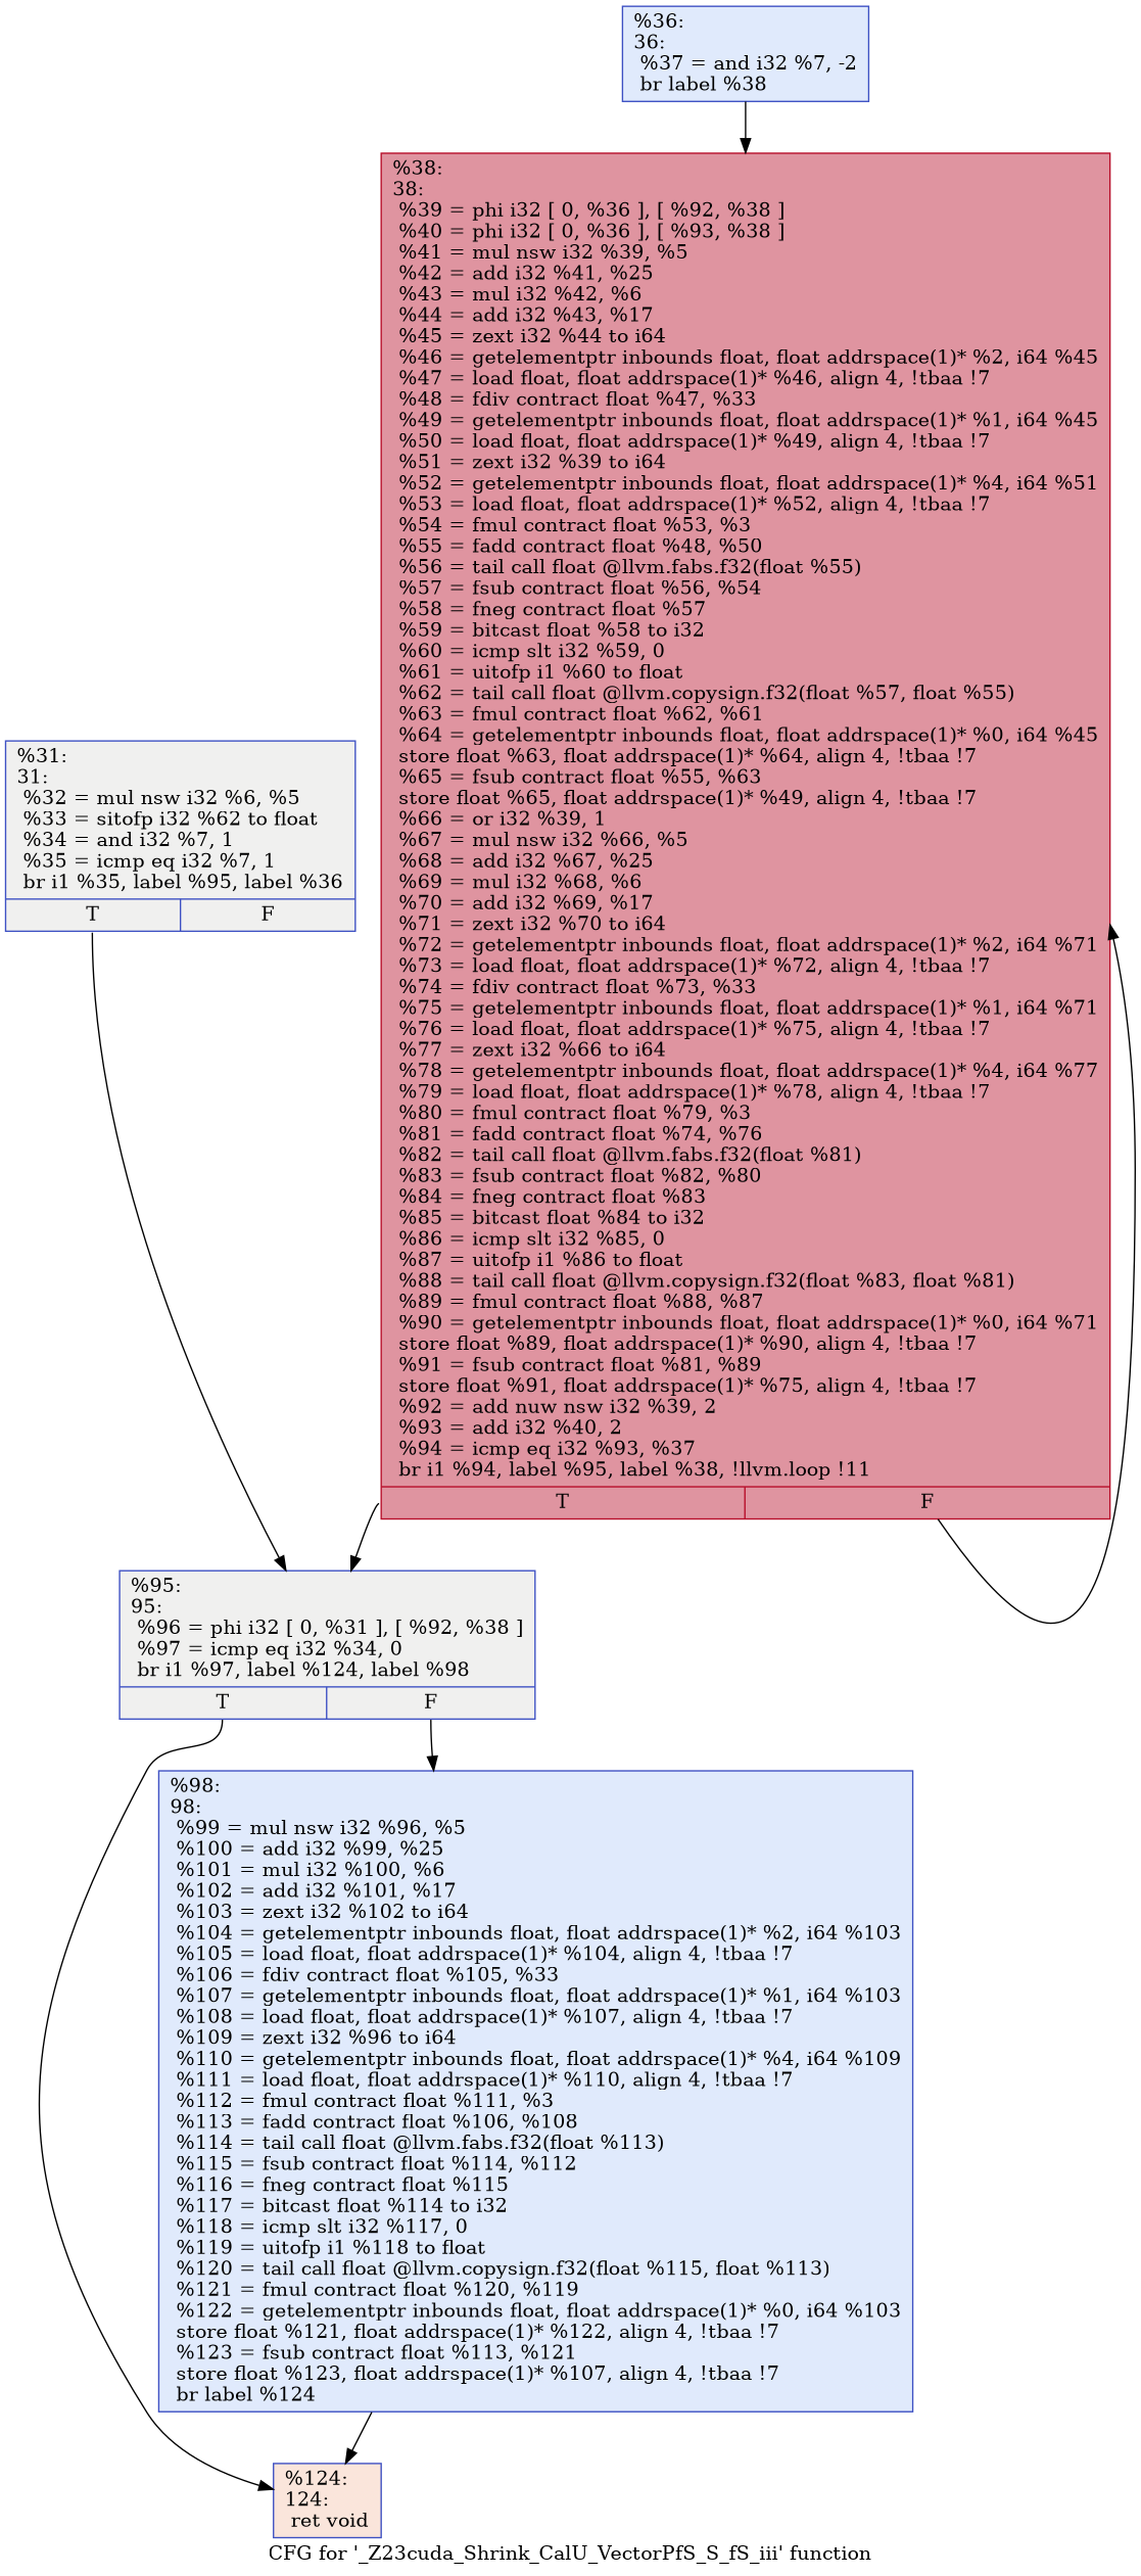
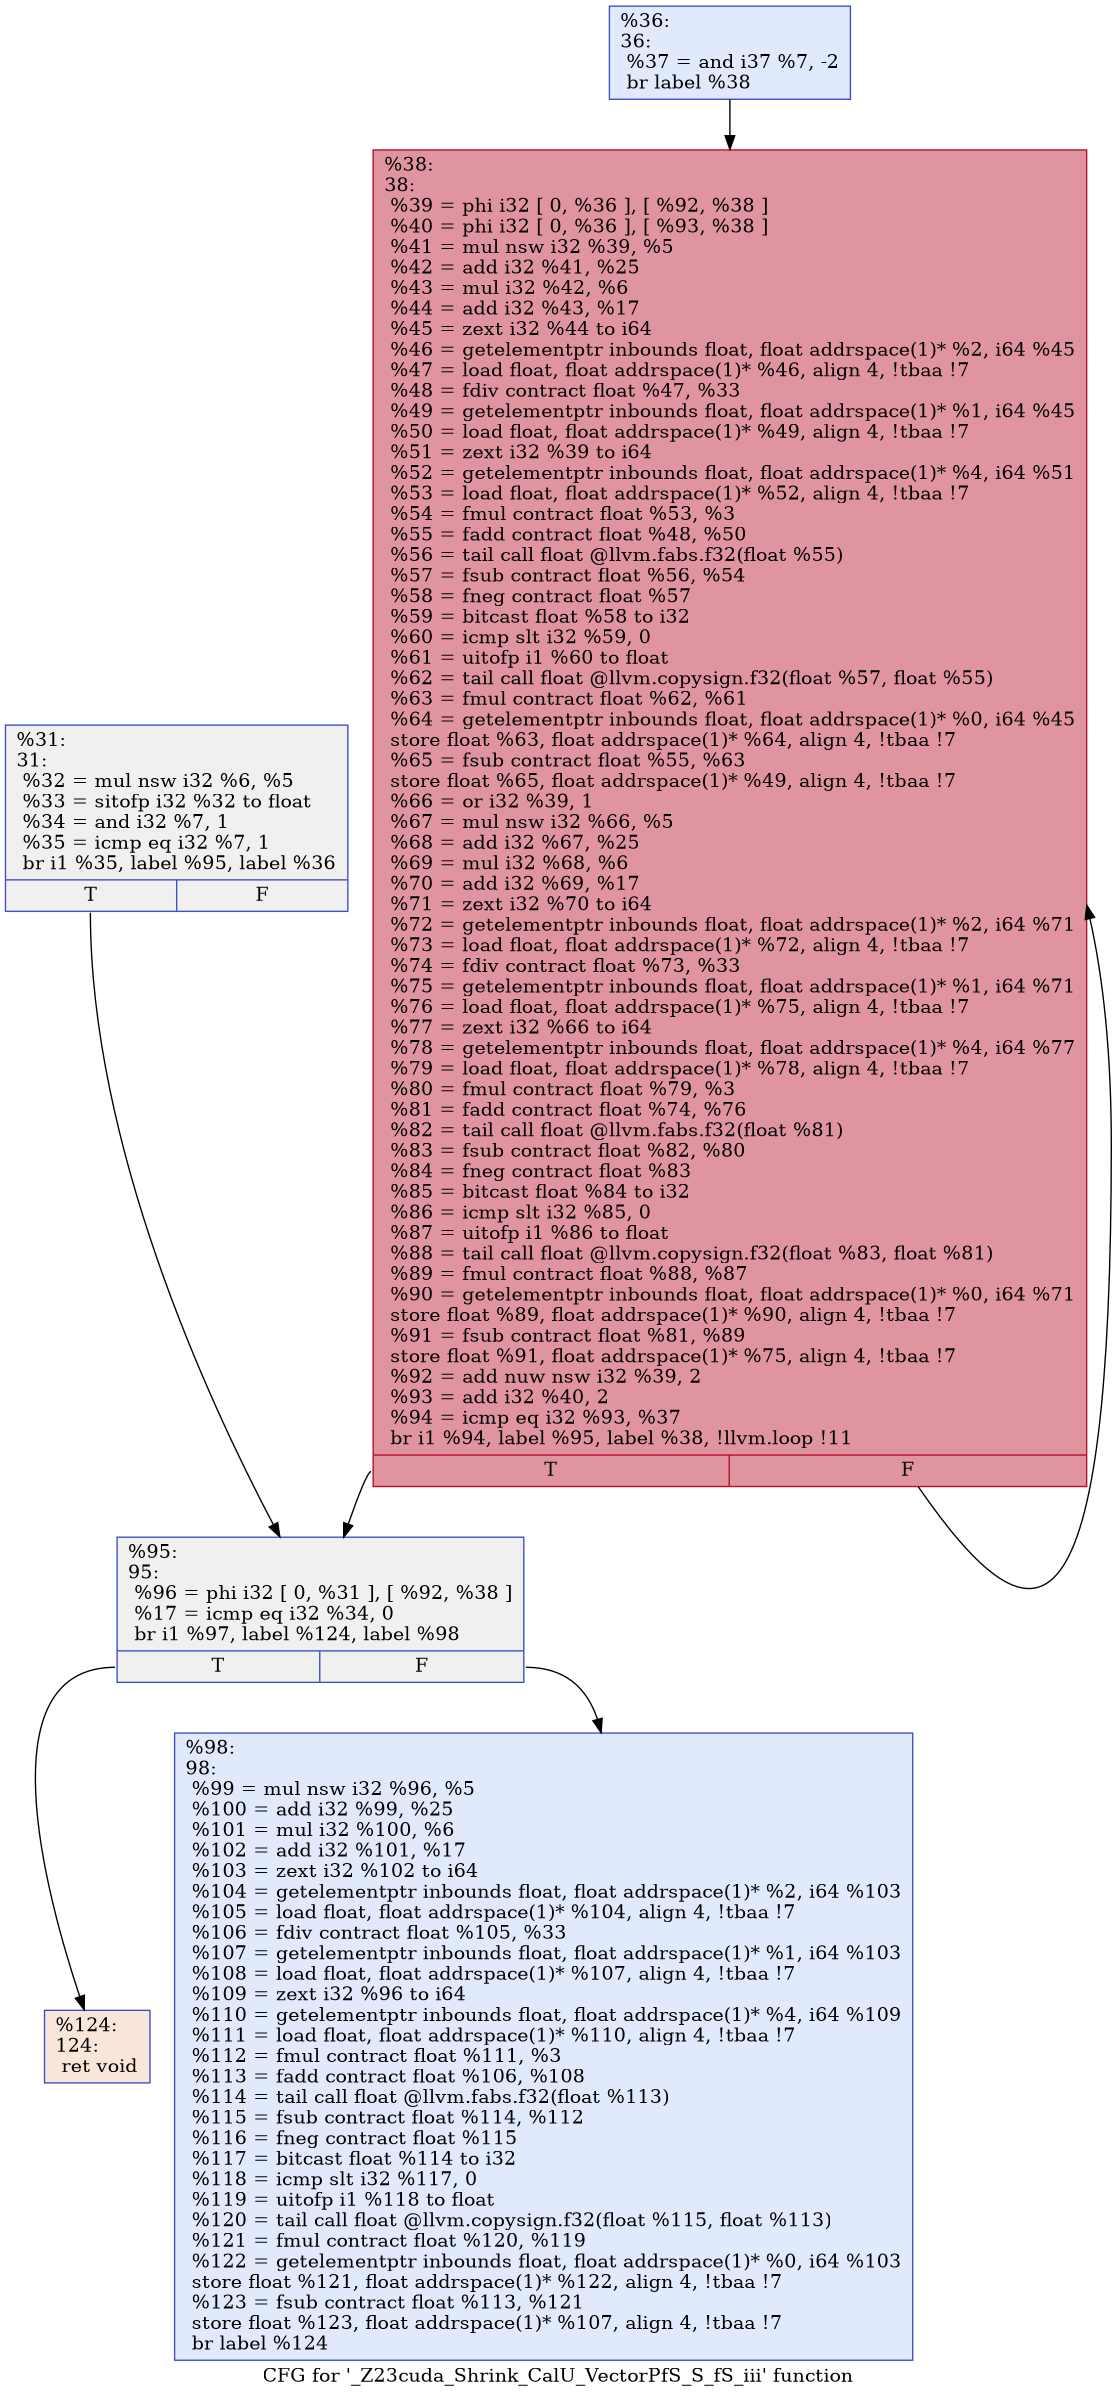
  digraph {
    label="CFG for '_Z23cuda_Shrink_CalU_VectorPfS_S_fS_iii' function"
    node [color="#3d50c3ff" fillcolor="#dedcdb70" shape=record style=filled]
    edge [tailport=s0]
-   n1 [label="{%31:\l31:                                               \l  %32 = mul nsw i32 %6, %5\l  %33 = sitofp i32 %62 to float\l  %34 = and i32 %7, 1\l  %35 = icmp eq i32 %7, 1\l  br i1 %35, label %95, label %36\l|{<s0>T|<s1>F}}"]
-   n2 [label="{%95:\l95:                                               \l  %96 = phi i32 [ 0, %31 ], [ %92, %38 ]\l  %97 = icmp eq i32 %34, 0\l  br i1 %97, label %124, label %98\l|{<s0>T|<s1>F}}"]
+   n1 [label="{%31:\l31:                                               \l  %32 = mul nsw i32 %6, %5\l  %33 = sitofp i32 %32 to float\l  %34 = and i32 %7, 1\l  %35 = icmp eq i32 %7, 1\l  br i1 %35, label %95, label %36\l|{<s0>T|<s1>F}}"]
+   n2 [label="{%95:\l95:                                               \l  %96 = phi i32 [ 0, %31 ], [ %92, %38 ]\l  %17 = icmp eq i32 %34, 0\l  br i1 %97, label %124, label %98\l|{<s0>T|<s1>F}}"]
    n3 [fillcolor="#f4c5ad70" label="{%124:\l124:                                              \l  ret void\l}"]
    n4 [fillcolor="#b9d0f970" label="{%98:\l98:                                               \l  %99 = mul nsw i32 %96, %5\l  %100 = add i32 %99, %25\l  %101 = mul i32 %100, %6\l  %102 = add i32 %101, %17\l  %103 = zext i32 %102 to i64\l  %104 = getelementptr inbounds float, float addrspace(1)* %2, i64 %103\l  %105 = load float, float addrspace(1)* %104, align 4, !tbaa !7\l  %106 = fdiv contract float %105, %33\l  %107 = getelementptr inbounds float, float addrspace(1)* %1, i64 %103\l  %108 = load float, float addrspace(1)* %107, align 4, !tbaa !7\l  %109 = zext i32 %96 to i64\l  %110 = getelementptr inbounds float, float addrspace(1)* %4, i64 %109\l  %111 = load float, float addrspace(1)* %110, align 4, !tbaa !7\l  %112 = fmul contract float %111, %3\l  %113 = fadd contract float %106, %108\l  %114 = tail call float @llvm.fabs.f32(float %113)\l  %115 = fsub contract float %114, %112\l  %116 = fneg contract float %115\l  %117 = bitcast float %114 to i32\l  %118 = icmp slt i32 %117, 0\l  %119 = uitofp i1 %118 to float\l  %120 = tail call float @llvm.copysign.f32(float %115, float %113)\l  %121 = fmul contract float %120, %119\l  %122 = getelementptr inbounds float, float addrspace(1)* %0, i64 %103\l  store float %121, float addrspace(1)* %122, align 4, !tbaa !7\l  %123 = fsub contract float %113, %121\l  store float %123, float addrspace(1)* %107, align 4, !tbaa !7\l  br label %124\l}"]
-   n5 [fillcolor="#b9d0f970" label="{%36:\l36:                                               \l  %37 = and i32 %7, -2\l  br label %38\l}"]
+   n5 [fillcolor="#b9d0f970" label="{%36:\l36:                                               \l  %37 = and i37 %7, -2\l  br label %38\l}"]
    n6 [color="#b70d28ff" fillcolor="#b70d2870" label="{%38:\l38:                                               \l  %39 = phi i32 [ 0, %36 ], [ %92, %38 ]\l  %40 = phi i32 [ 0, %36 ], [ %93, %38 ]\l  %41 = mul nsw i32 %39, %5\l  %42 = add i32 %41, %25\l  %43 = mul i32 %42, %6\l  %44 = add i32 %43, %17\l  %45 = zext i32 %44 to i64\l  %46 = getelementptr inbounds float, float addrspace(1)* %2, i64 %45\l  %47 = load float, float addrspace(1)* %46, align 4, !tbaa !7\l  %48 = fdiv contract float %47, %33\l  %49 = getelementptr inbounds float, float addrspace(1)* %1, i64 %45\l  %50 = load float, float addrspace(1)* %49, align 4, !tbaa !7\l  %51 = zext i32 %39 to i64\l  %52 = getelementptr inbounds float, float addrspace(1)* %4, i64 %51\l  %53 = load float, float addrspace(1)* %52, align 4, !tbaa !7\l  %54 = fmul contract float %53, %3\l  %55 = fadd contract float %48, %50\l  %56 = tail call float @llvm.fabs.f32(float %55)\l  %57 = fsub contract float %56, %54\l  %58 = fneg contract float %57\l  %59 = bitcast float %58 to i32\l  %60 = icmp slt i32 %59, 0\l  %61 = uitofp i1 %60 to float\l  %62 = tail call float @llvm.copysign.f32(float %57, float %55)\l  %63 = fmul contract float %62, %61\l  %64 = getelementptr inbounds float, float addrspace(1)* %0, i64 %45\l  store float %63, float addrspace(1)* %64, align 4, !tbaa !7\l  %65 = fsub contract float %55, %63\l  store float %65, float addrspace(1)* %49, align 4, !tbaa !7\l  %66 = or i32 %39, 1\l  %67 = mul nsw i32 %66, %5\l  %68 = add i32 %67, %25\l  %69 = mul i32 %68, %6\l  %70 = add i32 %69, %17\l  %71 = zext i32 %70 to i64\l  %72 = getelementptr inbounds float, float addrspace(1)* %2, i64 %71\l  %73 = load float, float addrspace(1)* %72, align 4, !tbaa !7\l  %74 = fdiv contract float %73, %33\l  %75 = getelementptr inbounds float, float addrspace(1)* %1, i64 %71\l  %76 = load float, float addrspace(1)* %75, align 4, !tbaa !7\l  %77 = zext i32 %66 to i64\l  %78 = getelementptr inbounds float, float addrspace(1)* %4, i64 %77\l  %79 = load float, float addrspace(1)* %78, align 4, !tbaa !7\l  %80 = fmul contract float %79, %3\l  %81 = fadd contract float %74, %76\l  %82 = tail call float @llvm.fabs.f32(float %81)\l  %83 = fsub contract float %82, %80\l  %84 = fneg contract float %83\l  %85 = bitcast float %84 to i32\l  %86 = icmp slt i32 %85, 0\l  %87 = uitofp i1 %86 to float\l  %88 = tail call float @llvm.copysign.f32(float %83, float %81)\l  %89 = fmul contract float %88, %87\l  %90 = getelementptr inbounds float, float addrspace(1)* %0, i64 %71\l  store float %89, float addrspace(1)* %90, align 4, !tbaa !7\l  %91 = fsub contract float %81, %89\l  store float %91, float addrspace(1)* %75, align 4, !tbaa !7\l  %92 = add nuw nsw i32 %39, 2\l  %93 = add i32 %40, 2\l  %94 = icmp eq i32 %93, %37\l  br i1 %94, label %95, label %38, !llvm.loop !11\l|{<s0>T|<s1>F}}"]
    n1 -> n2
    n2 -> n3
    n2 -> n4 [tailport=s1]
-   n4 -> n3
    n5 -> n6
    n6 -> n2
    n6 -> n6 [tailport=s1]
  }
